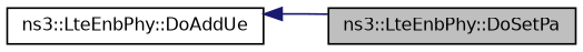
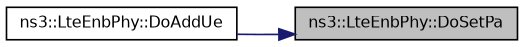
  digraph {
    rankdir=RL
    node [color=black fontname=Helvetica fontsize=10 shape=record style=filled]
    n1 [fillcolor=grey75 fontcolor=black height=0.2 label="ns3::LteEnbPhy::DoSetPa" width=0.4]
    n2 [fillcolor=white height=0.2 label="ns3::LteEnbPhy::DoAddUe" width=0.4]
-   n2 -> n1 [color=midnightblue dir=back fontname=Helvetica fontsize=10 labelfontname=Helvetica labelfontsize=10 style=solid]
+   n1 -> n2 [color=midnightblue dir=back fontname=Helvetica fontsize=10 labelfontname=Helvetica labelfontsize=10 style=solid]
  }
